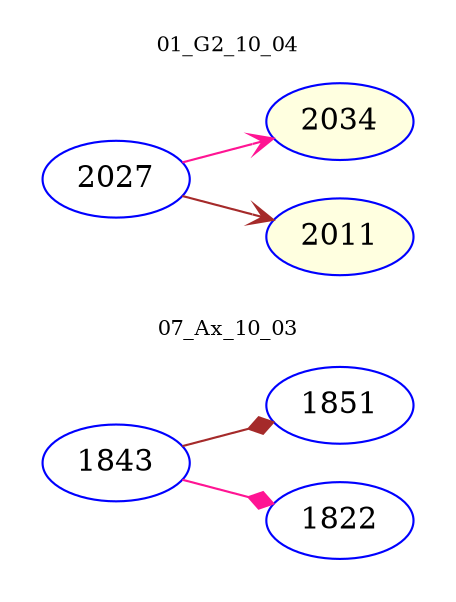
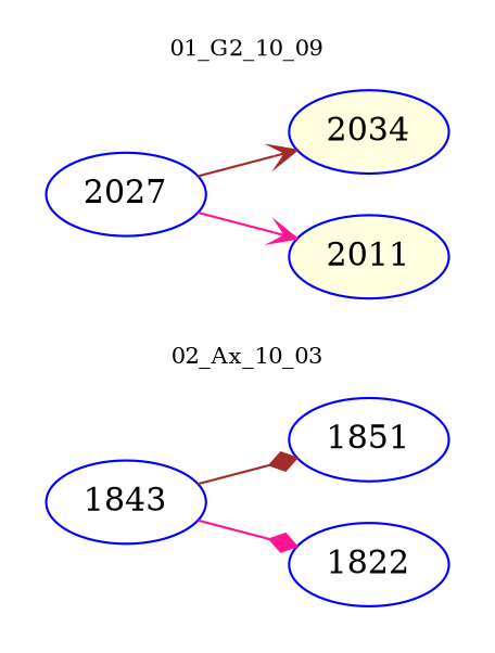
  digraph {
    rankdir=LR
    node [color=blue fillcolor=white style=filled]
    edge [arrowhead=diamond color=deeppink]
    n1 [label=1843]
    n2 [label=1822]
    n3 [label=1851]
    n4 [label=2027]
    n5 [fillcolor=lightyellow label=2011]
    n6 [fillcolor=lightyellow label=2034]
    subgraph cluster_1 {
      color=white
      fontsize=10
-     label="07_Ax_10_03"
+     label="02_Ax_10_03"
      n1
      n2
      n3
    }
    subgraph cluster_2 {
      color=white
      fontsize=10
-     label="01_G2_10_04"
+     label="01_G2_10_09"
      n4
      n5
      n6
    }
    n1 -> n2
    n1 -> n3 [color=brown]
-   n4 -> n5 [arrowhead=vee color=brown]
-   n4 -> n6 [arrowhead=vee]
+   n4 -> n5 [arrowhead=vee]
+   n4 -> n6 [arrowhead=vee color=brown]
  }
